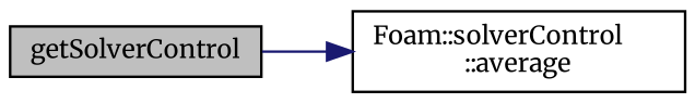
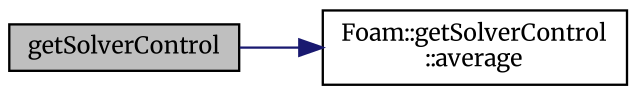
  digraph {
    rankdir=LR
    fontname=Merriweather
    node [color=black fontname=Merriweather fontsize=10 shape=record]
    n1 [fillcolor=grey75 fontcolor=black height=0.2 label=getSolverControl style=filled width=0.4]
-   n2 [height=0.2 label="Foam::solverControl\l::average" width=0.4]
+   n2 [height=0.2 label="Foam::getSolverControl\l::average" width=0.4]
    n1 -> n2 [color=midnightblue fontname=Merriweather fontsize=10 labelfontname=Helvetica labelfontsize=10 style=solid]
  }
